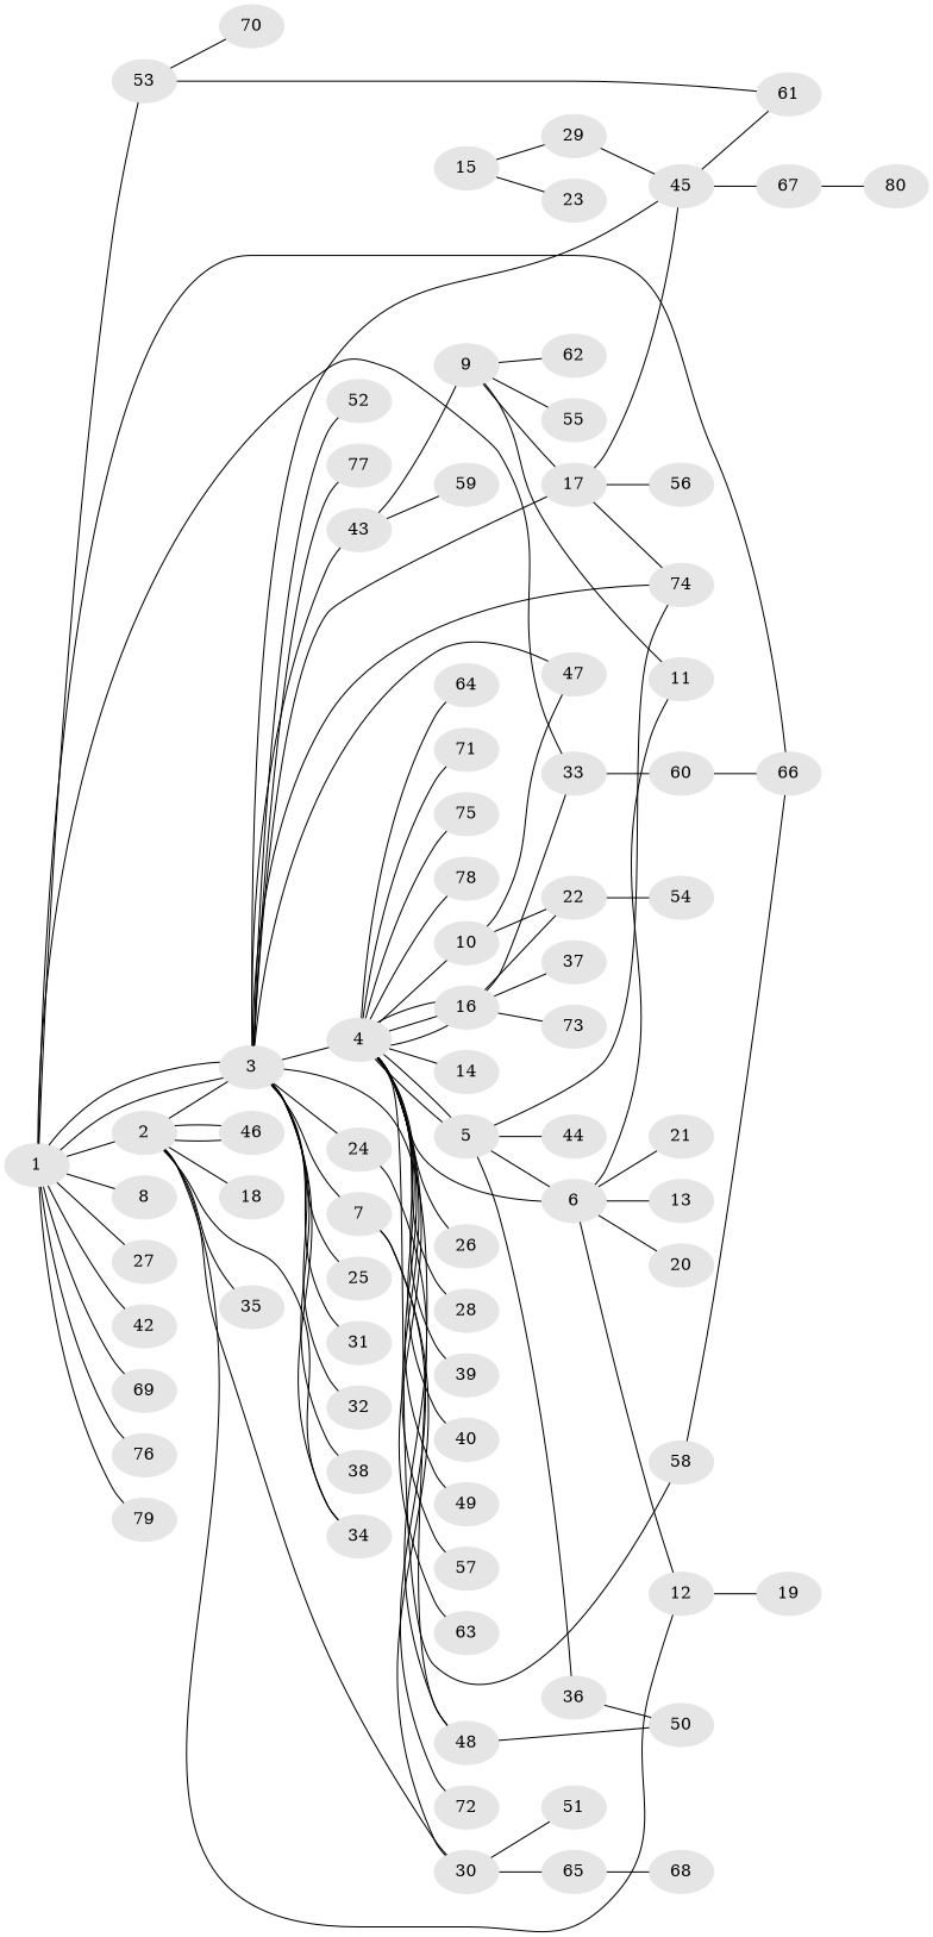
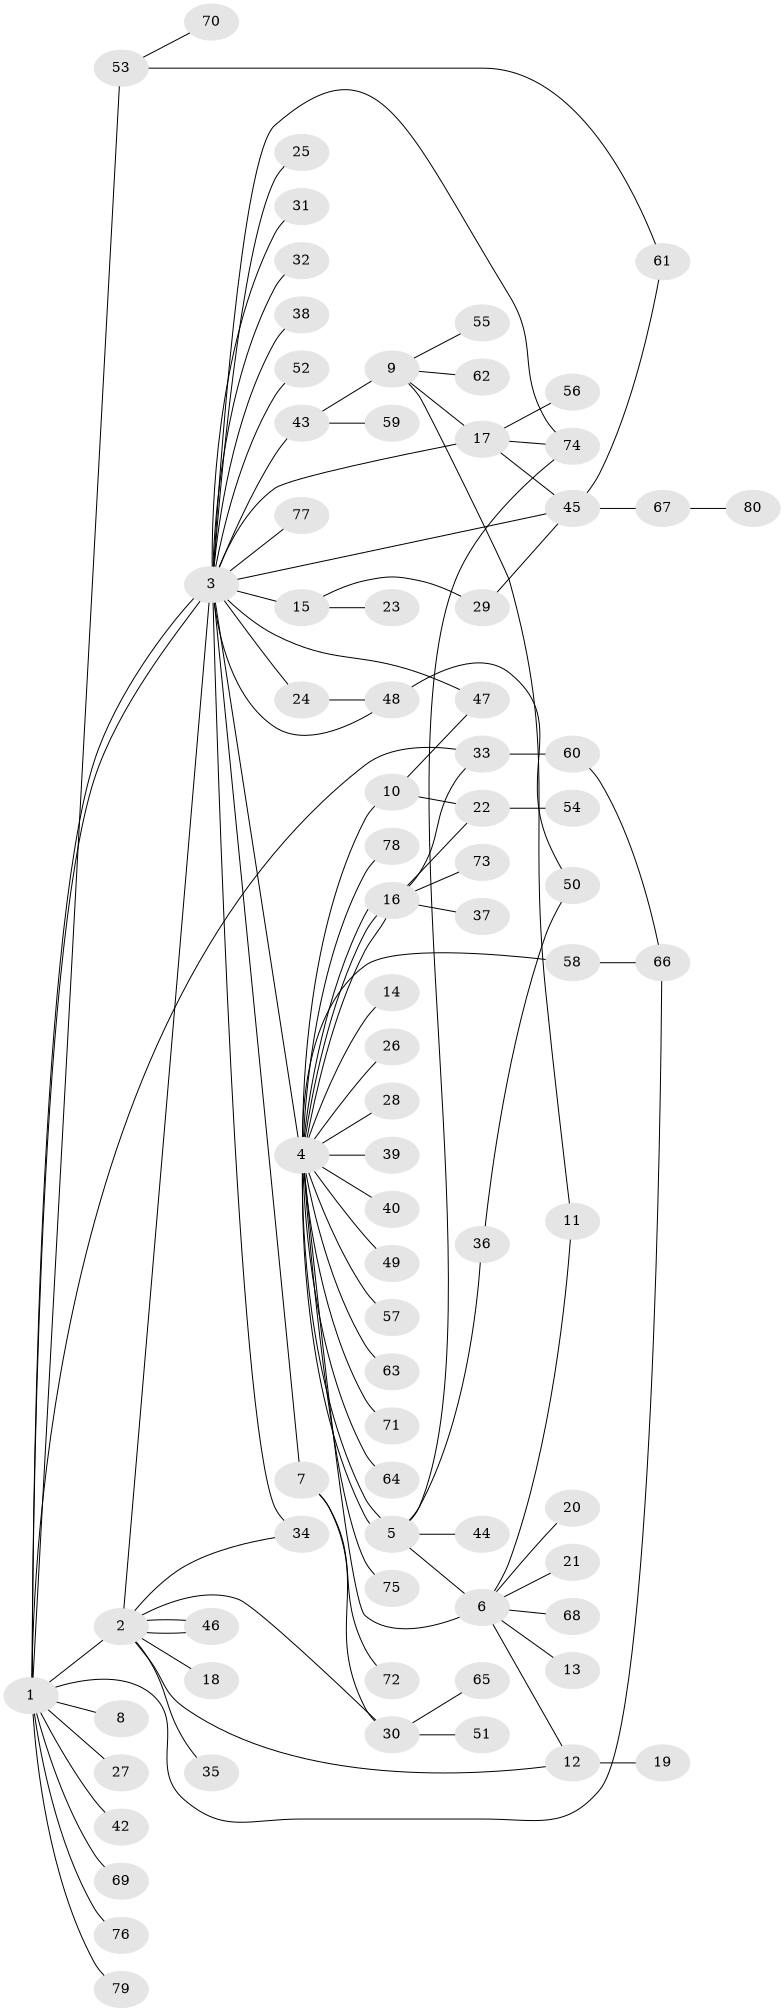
  graph {
    rankdir=LR
    node [color=gray90 style=filled]
    1
    2
    3
    8
    27
    42
    53
    66
    69
    76
    79
    33
    12
    18
    30
    34
    35
    46
    4
    7
    15
    17
    24
    25
    31
    32
    38
    43
    45
    47
    48
    52
    74
    77
    61
    70
    19
    51
    65
    64
    5
    6
    10
    14
    16
    26
    28
    39
    40
    49
    57
    58
    63
    71
    75
    78
    72
    9
    11
    55
    62
    23
    29
    56
    59
    67
    50
    36
    44
    13
    20
    21
    68
    22
    37
    73
    54
    60
    80
    1 -- 2
    1 -- 3
    1 -- 3
    1 -- 8
    1 -- 27
    1 -- 42
    1 -- 53
    1 -- 66
    1 -- 69
    1 -- 76
    1 -- 79
    1 -- 33
    2 -- 3
    2 -- 12
    2 -- 18
    2 -- 30
    2 -- 34
    2 -- 35
    2 -- 46
    2 -- 46
    3 -- 34
    3 -- 4
    3 -- 7
+   3 -- 15
    3 -- 17
    3 -- 24
    3 -- 25
    3 -- 31
    3 -- 32
    3 -- 38
    3 -- 43
    3 -- 45
    3 -- 47
    3 -- 48
    3 -- 52
    3 -- 74
    3 -- 77
    53 -- 61
    53 -- 70
    33 -- 60
    12 -- 19
    30 -- 51
    30 -- 65
    4 -- 64
    4 -- 5
    4 -- 5
    4 -- 6
    4 -- 10
    4 -- 14
    4 -- 16
    4 -- 16
    4 -- 16
    4 -- 26
    4 -- 28
    4 -- 39
    4 -- 40
    4 -- 49
    4 -- 57
    4 -- 58
    4 -- 63
    4 -- 71
    4 -- 75
    4 -- 78
    7 -- 30
    7 -- 72
    15 -- 23
    15 -- 29
    17 -- 45
    17 -- 74
    17 -- 56
    24 -- 48
    43 -- 9
    43 -- 59
    45 -- 61
    45 -- 67
    48 -- 50
    5 -- 74
    5 -- 6
    5 -- 36
    5 -- 44
    6 -- 12
    6 -- 11
    6 -- 13
    6 -- 20
    6 -- 21
-   65 -- 68
+   6 -- 68
    10 -- 47
    10 -- 22
    16 -- 33
    16 -- 22
    16 -- 37
    16 -- 73
    58 -- 66
    9 -- 17
    9 -- 11
    9 -- 55
    9 -- 62
    29 -- 45
    67 -- 80
    36 -- 50
    22 -- 54
    60 -- 66
  }
